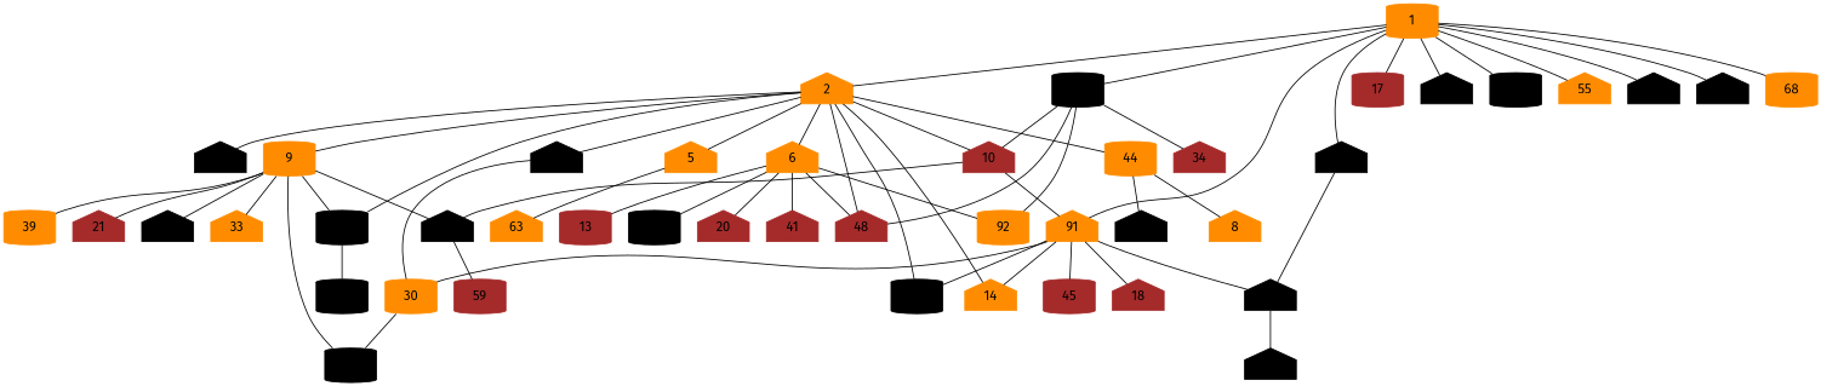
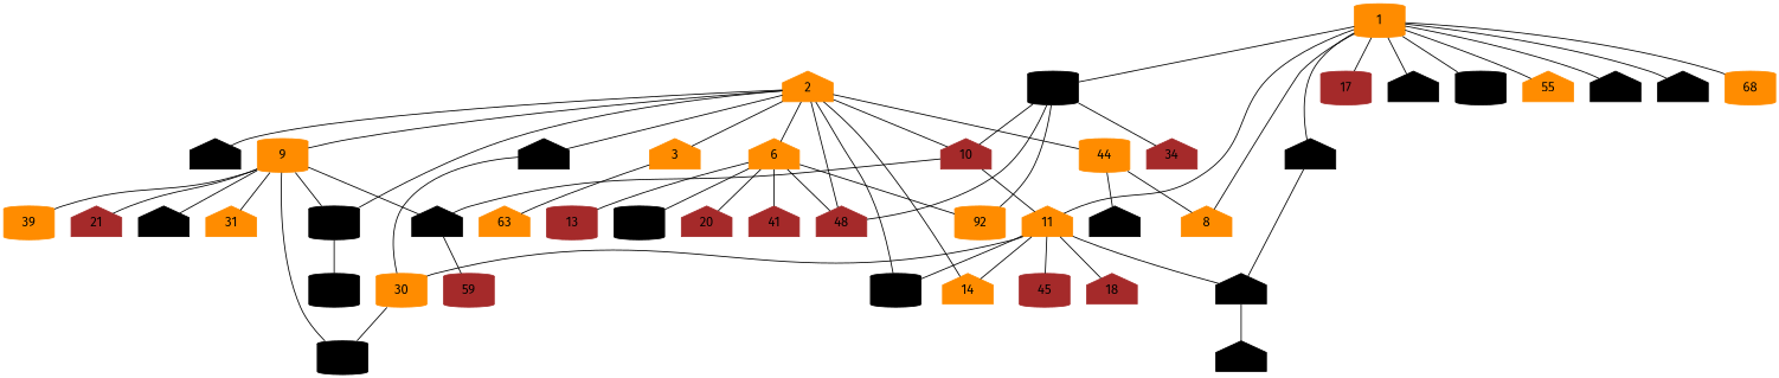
  graph {
    fontname="Fira Sans"
    node [color=black fontname="Fira Sans" shape=house style=filled]
    edge [fontname="Fira Sans"]
    1 [color=darkorange shape=cylinder super="+5"]
    2 [color=darkorange super="+7"]
    4 [shape=cylinder super="+38"]
-   11 [color=darkorange super="+37" label=91]
+   11 [color=darkorange super="+37"]
    17 [color=brown shape=cylinder super="+23"]
    22
    26 [shape=cylinder super="+27"]
    n8 [color=darkorange label=55]
    36
    42
    43
    n12 [color=darkorange label=68 shape=cylinder]
-   3 [color=darkorange super="+49" label=5]
+   3 [color=darkorange super="+49"]
    6 [color=darkorange super="+33"]
    9 [color=darkorange shape=cylinder super="+19"]
    10 [color=brown]
    12 [shape=cylinder]
    14 [color=darkorange super="+28"]
    15
    40 [shape=cylinder super="+46"]
    44 [color=darkorange shape=cylinder super="+47"]
    48 [color=brown]
    54
    34 [color=brown]
    n25 [color=darkorange label=92 shape=cylinder]
    18 [color=brown]
    30 [color=darkorange shape=cylinder super="+53"]
    45 [color=brown shape=cylinder]
    50 [super="+56"]
    63 [color=darkorange]
    13 [color=brown shape=cylinder super="+60"]
    16 [shape=cylinder]
    20 [color=brown]
    41 [color=brown]
    8 [color=darkorange]
    21 [color=brown]
    24
-   31 [color=darkorange label=33]
+   31 [color=darkorange]
    32 [shape=cylinder]
    39 [color=darkorange shape=cylinder]
    51 [super="+55"]
    61 [shape=cylinder]
    52
    59 [color=brown shape=cylinder]
    57
-   1 -- 2
+   1 -- 8
    1 -- 4
    1 -- 11
    1 -- 17
    1 -- 22
    1 -- 26
    1 -- n8
    1 -- 36
    1 -- 42
    1 -- 43
    1 -- n12
    2 -- 3
    2 -- 6
    2 -- 9
    2 -- 10
    2 -- 12
    2 -- 14
    2 -- 15
    2 -- 40
    2 -- 44
    2 -- 48
    2 -- 54
    4 -- 10
    4 -- 48
    4 -- 34
    4 -- n25
    11 -- 12
    11 -- 14
    11 -- 18
    11 -- 30
    11 -- 45
    11 -- 50
    42 -- 50
    3 -- 63
    6 -- 48
    6 -- n25
    6 -- 13
    6 -- 16
    6 -- 20
    6 -- 41
    9 -- 40
    9 -- 21
    9 -- 24
    9 -- 31
    9 -- 32
    9 -- 39
    9 -- 51
    10 -- 11
    10 -- 51
    15 -- 30
    40 -- 61
    44 -- 8
    44 -- 52
    30 -- 32
    50 -- 57
    51 -- 59
  }
